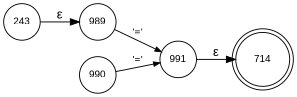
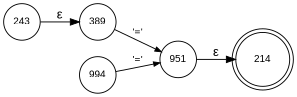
  digraph {
    fontname="Liberation Sans"
    rankdir=LR
    node [fixedsize=true fontname="Liberation Sans" fontsize=11 shape=circle peripheries=1]
    edge [fontname="Liberation Sans"]
-   n1 [label=714 shape=doublecircle width=.6 peripheries=""]
+   n1 [label=214 shape=doublecircle width=.6 peripheries=""]
    n2 [label=243 width=.55]
-   n3 [label=989 width=.55]
-   n4 [label=991 width=.55]
-   n5 [label=990 width=.55]
+   n3 [label=389 width=.55]
+   n4 [label=951 width=.55]
+   n5 [label=994 width=.55]
    n2 -> n3 [label="&epsilon;"]
    n3 -> n4 [arrowhead=normal arrowsize=.7 fontsize=11 label="'='"]
    n4 -> n1 [label="&epsilon;"]
    n5 -> n4 [arrowhead=normal arrowsize=.7 fontsize=11 label="'='"]
  }
